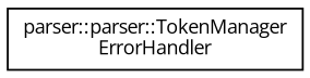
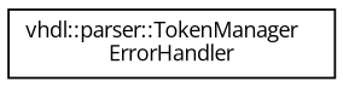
  digraph {
    rankdir=TB
    fontname="Open Sans"
-   n1 [color=black fillcolor=white fontname="Open Sans" fontsize=10 height=0.2 label="parser::parser::TokenManager\lErrorHandler" shape=record style=filled width=0.4]
+   n1 [color=black fillcolor=white fontname="Open Sans" fontsize=10 height=0.2 label="vhdl::parser::TokenManager\lErrorHandler" shape=record style=filled width=0.4]
  }
